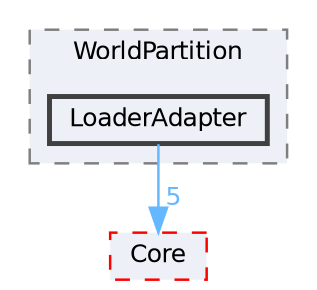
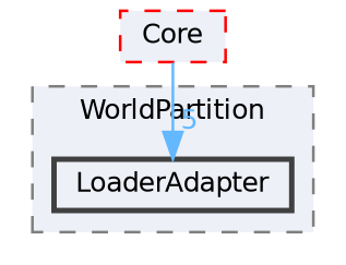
  digraph {
    compound=true
    node [fillcolor="#edf0f7" fontname=Helvetica fontsize=10 shape=box]
    n1 [color=grey25 height=0.2 label=LoaderAdapter style="filled,bold" width=0.4]
    n2 [color=red height=0.2 label=Core style="filled,dashed" width=0.4]
    subgraph cluster_1 {
      bgcolor="#edf0f7"
      fontname=Helvetica
      fontsize=10
      label=WorldPartition
      pencolor=grey50
      style="filled,dashed"
      n1
    }
-   n1 -> n2 [color=steelblue1 fontcolor=steelblue1 fontname=Helvetica fontsize=10 headlabel=5 labeldistance=1.5 labelfontname=Helvetica labelfontsize=10]
+   n2 -> n1 [color=steelblue1 fontcolor=steelblue1 fontname=Helvetica fontsize=10 headlabel=5 labeldistance=1.5 labelfontname=Helvetica labelfontsize=10]
  }
